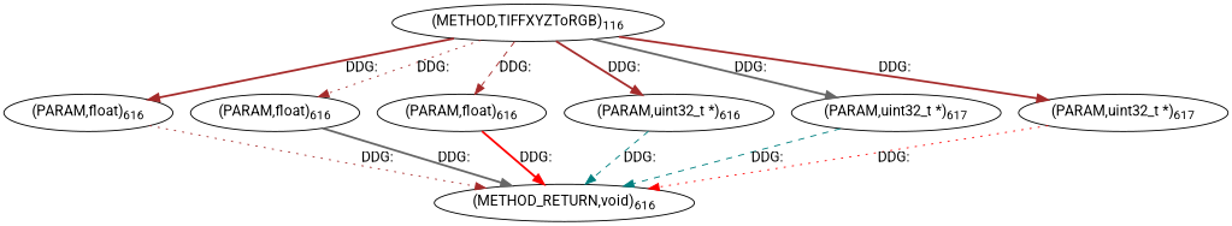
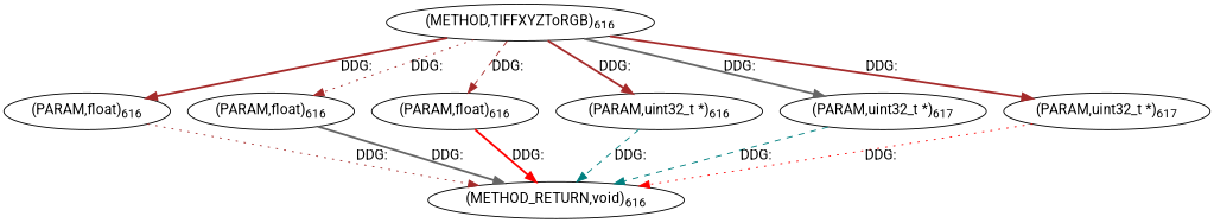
  digraph {
    fontname=Roboto
    node [fontname=Roboto]
    edge [color=brown fontname=Roboto style=bold]
-   n1 [label=<(METHOD,TIFFXYZToRGB)<SUB>116</SUB>>]
+   n1 [label=<(METHOD,TIFFXYZToRGB)<SUB>616</SUB>>]
    n2 [label=<(PARAM,float)<SUB>616</SUB>>]
    n3 [label=<(PARAM,float)<SUB>616</SUB>>]
    n4 [label=<(PARAM,float)<SUB>616</SUB>>]
    n5 [label=<(PARAM,uint32_t *)<SUB>616</SUB>>]
    n6 [label=<(PARAM,uint32_t *)<SUB>617</SUB>>]
    n7 [label=<(PARAM,uint32_t *)<SUB>617</SUB>>]
    n8 [label=<(METHOD_RETURN,void)<SUB>616</SUB>>]
    n1 -> n2 [label="DDG: "]
    n1 -> n3 [label="DDG: " style=dotted]
    n1 -> n4 [label="DDG: " style=dashed]
    n1 -> n5 [label="DDG: "]
    n1 -> n6 [color=gray40 label="DDG: "]
    n1 -> n7 [label="DDG: "]
    n2 -> n8 [label="DDG: " style=dotted]
    n3 -> n8 [color=gray40 label="DDG: "]
    n4 -> n8 [color=red label="DDG: "]
    n5 -> n8 [color=teal label="DDG: " style=dashed]
    n6 -> n8 [color=teal label="DDG: " style=dashed]
    n7 -> n8 [color=red label="DDG: " style=dotted]
  }
